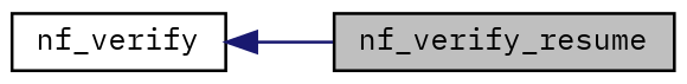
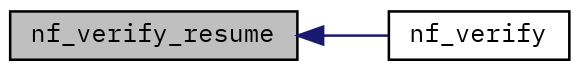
  digraph {
    rankdir=LR
    fontname="IBM Plex Mono"
    node [color=black fontname="IBM Plex Mono" fontsize=10 shape=record style=filled]
    n1 [fillcolor=grey75 fontcolor=black height=0.2 label=nf_verify_resume width=0.4]
    n2 [fillcolor=white height=0.2 label=nf_verify width=0.4]
-   n2 -> n1 [color=midnightblue dir=back fontname="IBM Plex Mono" fontsize=10 labelfontname="FreeSans.ttf" labelfontsize=10 style=solid]
+   n1 -> n2 [color=midnightblue dir=back fontname="IBM Plex Mono" fontsize=10 labelfontname="FreeSans.ttf" labelfontsize=10 style=solid]
  }
